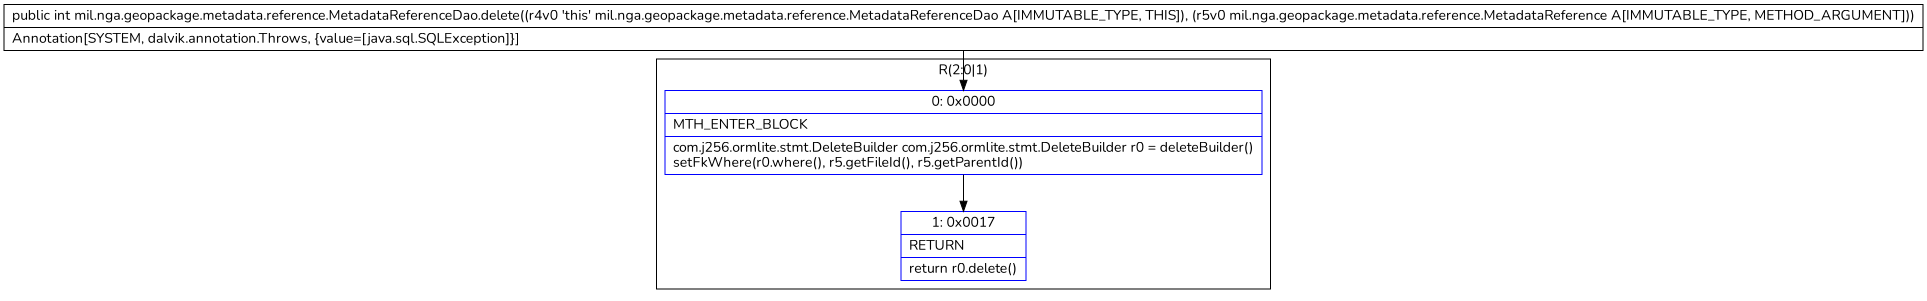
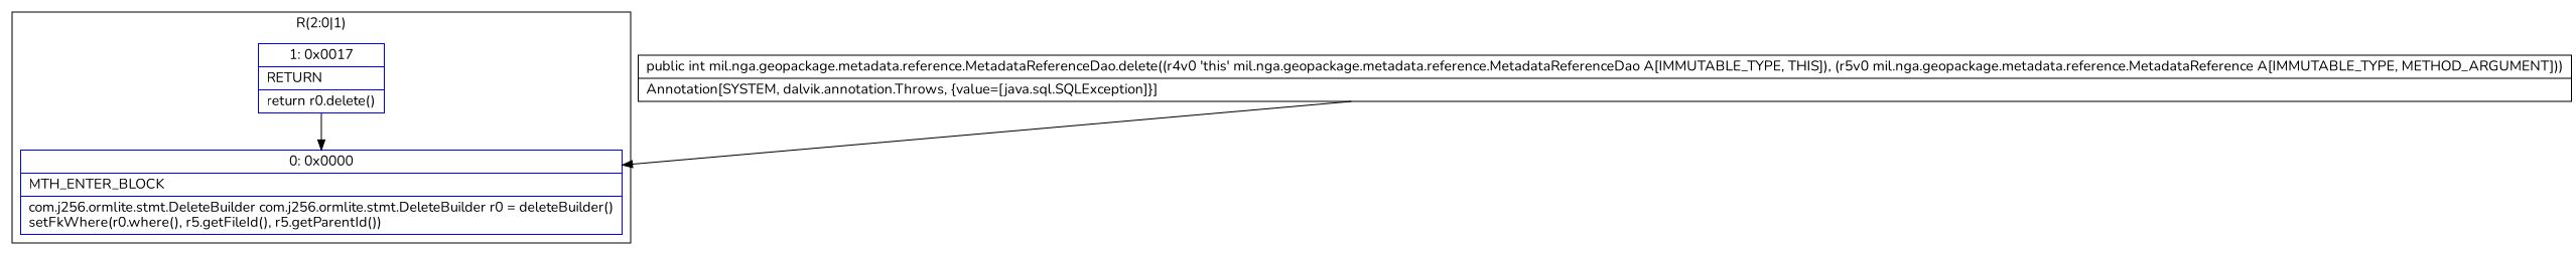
  digraph {
    fontname=Nunito
    node [color=blue shape=record fontname=Nunito]
    edge [fontname=Nunito]
    n1 [label="{0\:\ 0x0000|MTH_ENTER_BLOCK\l|com.j256.ormlite.stmt.DeleteBuilder com.j256.ormlite.stmt.DeleteBuilder r0 = deleteBuilder()\lsetFkWhere(r0.where(), r5.getFileId(), r5.getParentId())\l}"]
    n2 [label="{1\:\ 0x0017|RETURN\l|return r0.delete()\l}"]
    n3 [label="{public int mil.nga.geopackage.metadata.reference.MetadataReferenceDao.delete((r4v0 'this' mil.nga.geopackage.metadata.reference.MetadataReferenceDao A[IMMUTABLE_TYPE, THIS]), (r5v0 mil.nga.geopackage.metadata.reference.MetadataReference A[IMMUTABLE_TYPE, METHOD_ARGUMENT]))  | Annotation[SYSTEM, dalvik.annotation.Throws, \{value=[java.sql.SQLException]\}]\l}" color=""]
    subgraph cluster_1 {
      label="R(2:0|1)"
      n1
      n2
    }
-   n1 -> n2
+   n2 -> n1
    n3 -> n1
  }
